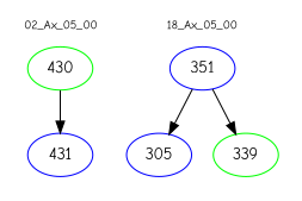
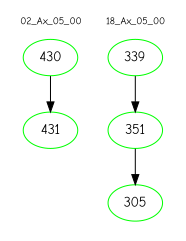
  digraph {
    fontname="Comic Neue"
    node [color=green fontname="Comic Neue"]
    edge [color=black fontname="Comic Neue"]
    n1 [label=430]
-   n2 [color=blue label=431]
-   n3 [color=blue label=351]
-   n4 [color=blue label=305]
+   n2 [label=431]
+   n3 [label=351]
+   n4 [label=305]
    n5 [label=339]
    subgraph cluster_1 {
      color=white
      fontsize=10
      label="02_Ax_05_00"
      n1
      n2
    }
    subgraph cluster_2 {
      color=white
      fontsize=10
      label="18_Ax_05_00"
      n3
      n4
      n5
    }
    n1 -> n2
    n3 -> n4
-   n3 -> n5
+   n5 -> n3
  }
